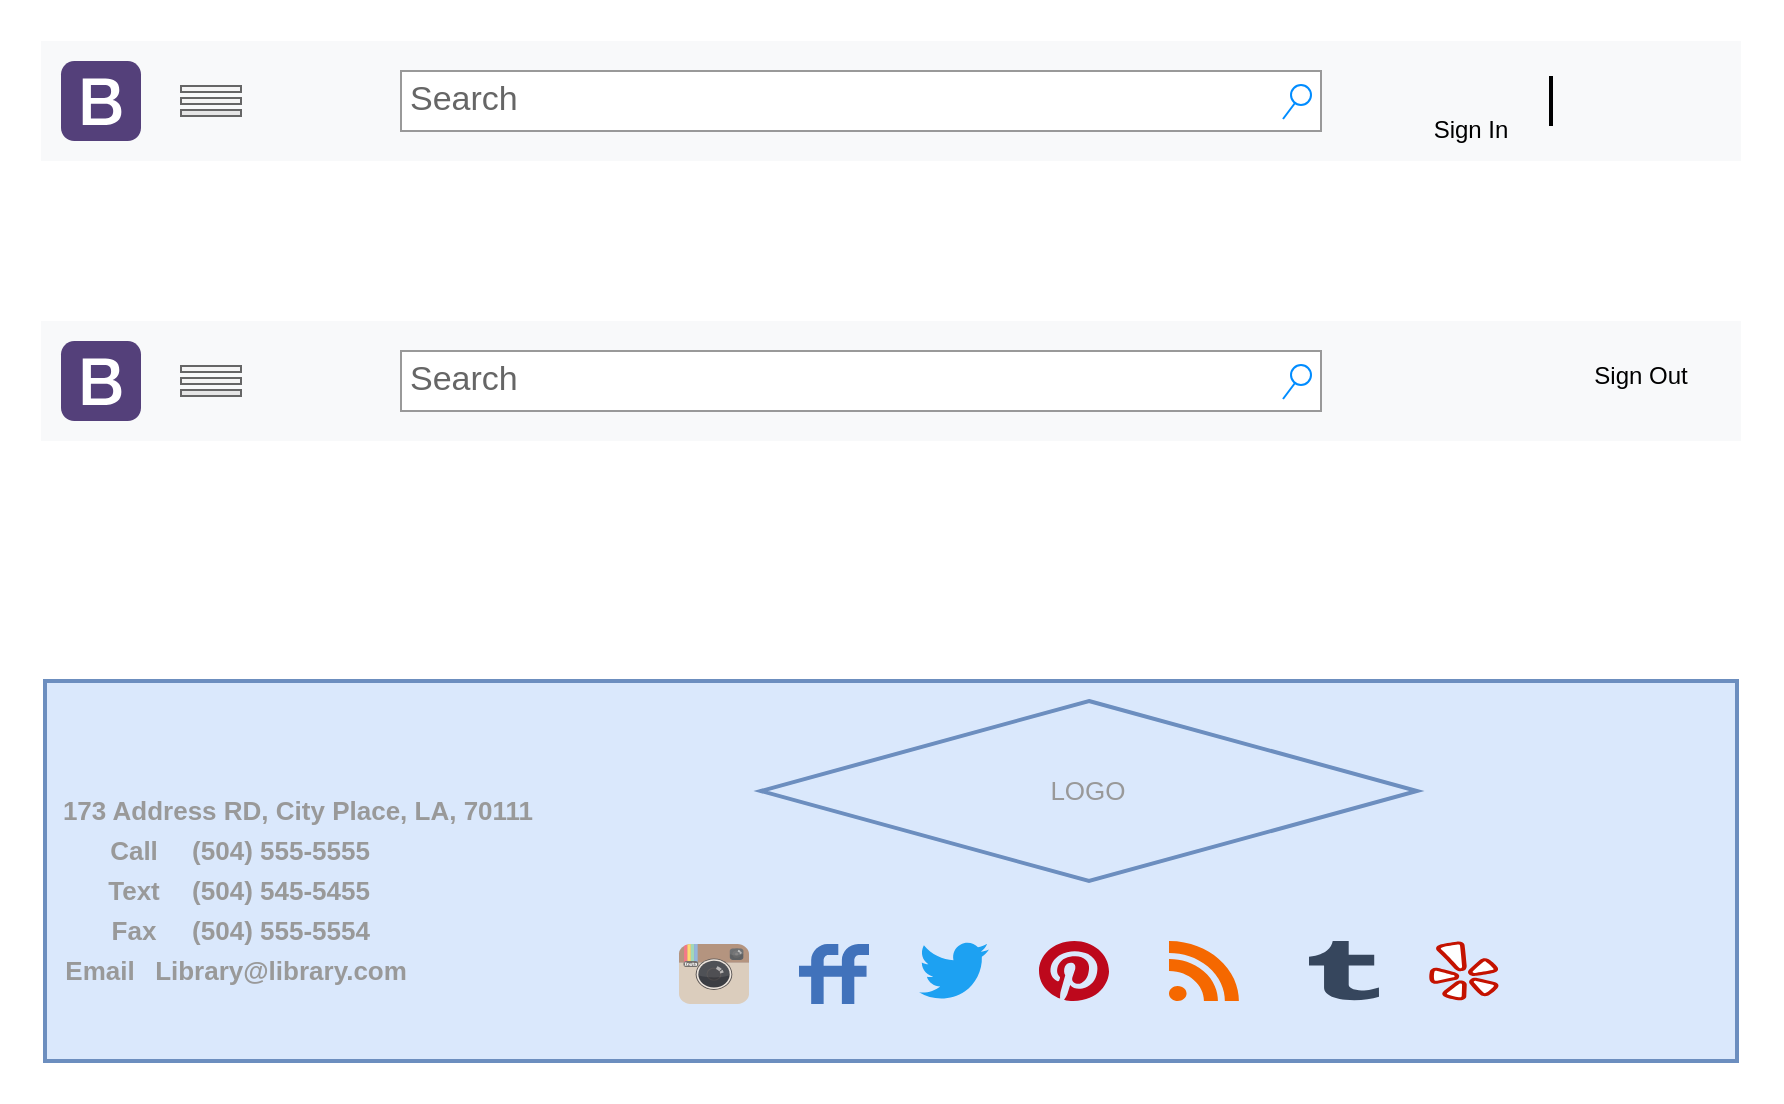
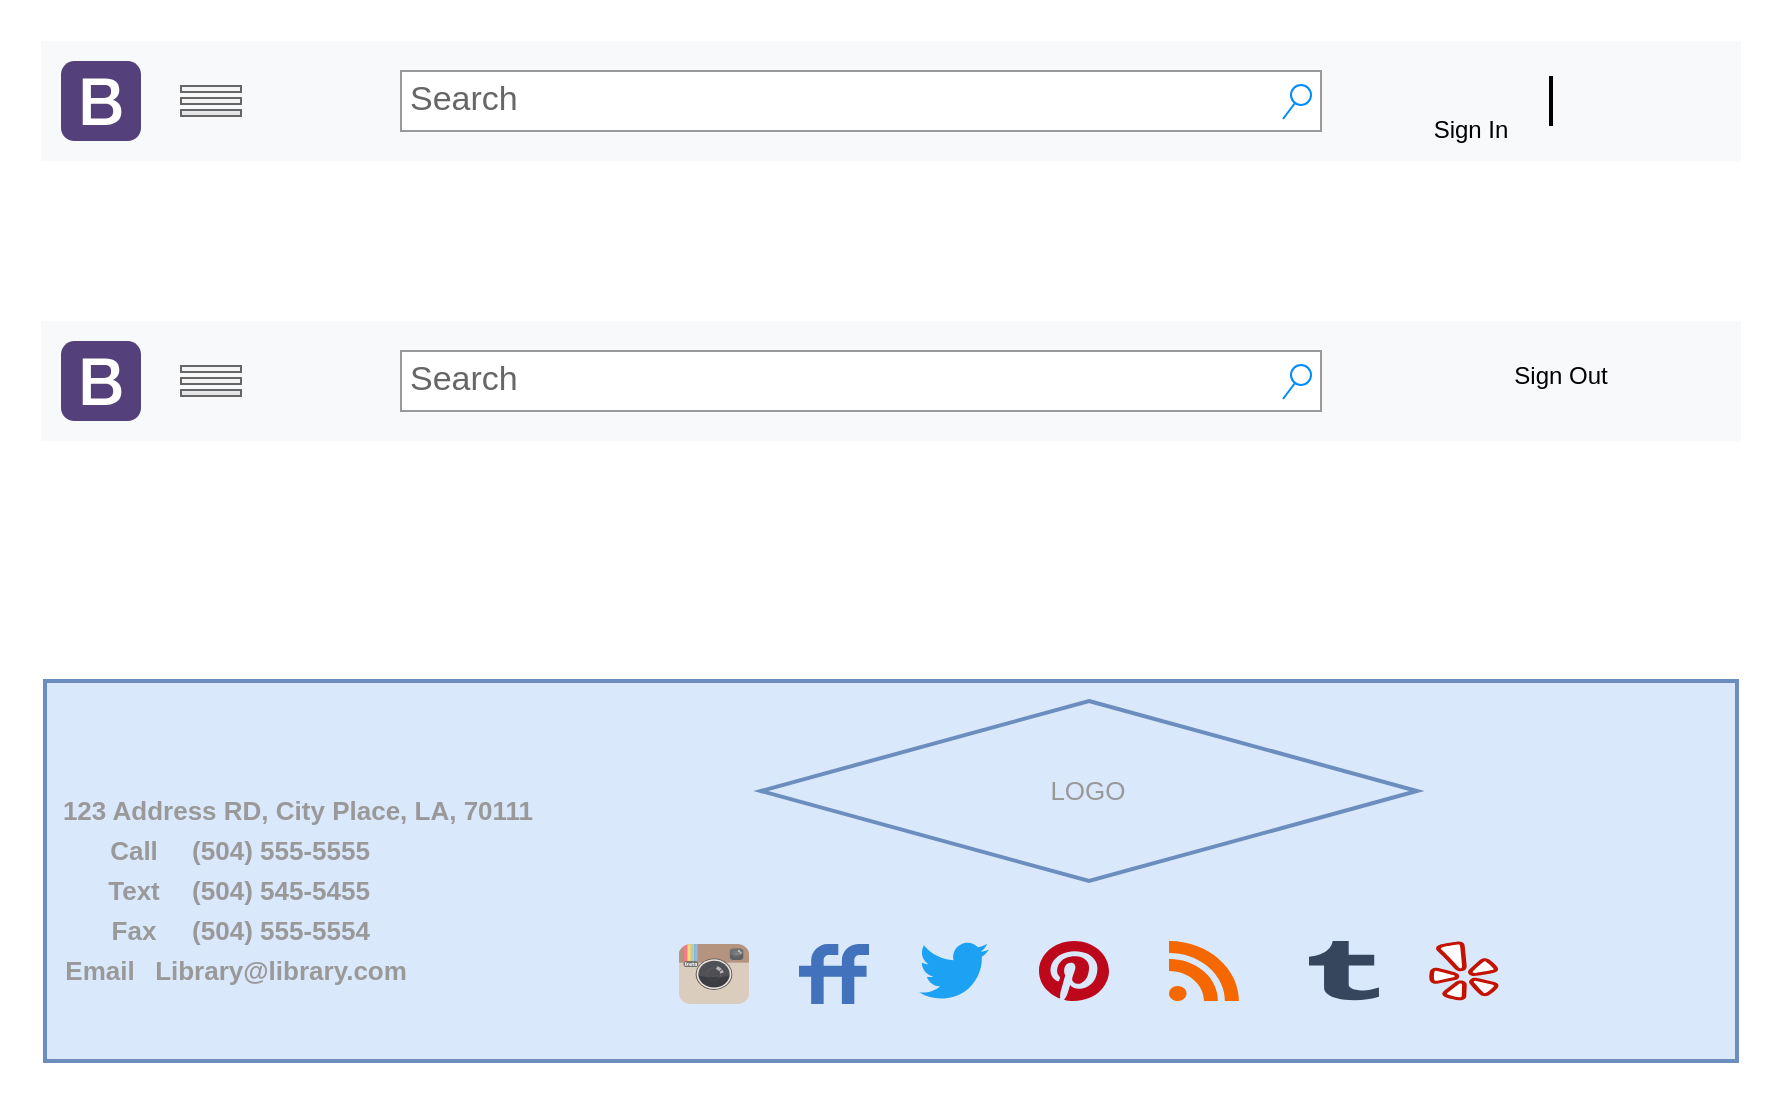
  <mxCell id="0" />
  <mxCell id="1" parent="0" />
  <mxCell id="2" value="" style="html=1;shadow=0;dashed=0;fillColor=#F8F9FA;strokeColor=none;fontSize=16;fontColor=#181819;align=left;spacing=2;spacingLeft=55;" parent="1" vertex="1"><mxGeometry width="850" height="60" as="geometry" x="20" y="20" /></mxCell>
  <mxCell id="3" value="" style="html=1;shadow=0;dashed=0;shape=mxgraph.bootstrap.logo;fillColor=#54407A;strokeColor=none;sketch=0;" parent="2" vertex="1"><mxGeometry width="40" height="40" relative="1" as="geometry"><mxPoint x="10" y="10" as="offset" /></mxGeometry></mxCell>
  <mxCell id="4" value="Search" style="strokeWidth=1;shadow=0;dashed=0;align=center;html=1;shape=mxgraph.mockup.forms.searchBox;strokeColor=#999999;mainText=;strokeColor2=#008cff;fontColor=#666666;fontSize=17;align=left;spacingLeft=3;" parent="2" vertex="1"><mxGeometry x="180" y="15" width="460" height="30" as="geometry" /></mxCell>
  <mxCell id="5" value="&lt;div&gt;Sign In&lt;/div&gt;" style="text;html=1;resizable=0;autosize=1;align=center;verticalAlign=middle;points=[];fillColor=none;strokeColor=none;rounded=0;" parent="2" vertex="1"><mxGeometry x="690" y="35" width="50" height="20" as="geometry" /></mxCell>
  <mxCell id="6" value="" style="line;strokeWidth=2;direction=south;html=1;" parent="2" vertex="1"><mxGeometry x="750" y="17.5" width="10" height="25" as="geometry" /></mxCell>
  <mxCell id="7" value="" style="rounded=0;whiteSpace=wrap;html=1;fillColor=#f5f5f5;fontColor=#333333;strokeColor=#666666;" parent="2" vertex="1"><mxGeometry x="70" y="22.5" width="30" height="3" as="geometry" /></mxCell>
  <mxCell id="8" value="" style="rounded=0;whiteSpace=wrap;html=1;fillColor=#f5f5f5;fontColor=#333333;strokeColor=#666666;" parent="2" vertex="1"><mxGeometry x="70" y="28.5" width="30" height="3" as="geometry" /></mxCell>
  <mxCell id="9" value="" style="rounded=0;whiteSpace=wrap;html=1;fillColor=#E6E6E6;fontColor=#333333;strokeColor=#666666;" parent="2" vertex="1"><mxGeometry x="70" y="34.5" width="30" height="3" as="geometry" /></mxCell>
  <mxCell id="10" value="" style="html=1;strokeWidth=2;strokeColor=#6c8ebf;fillColor=#dae8fc;" vertex="1" parent="1"><mxGeometry x="22" y="340" width="846" height="190" as="geometry" /></mxCell>
  <mxCell id="11" value="" style="html=1;shadow=0;dashed=0;fillColor=#F8F9FA;strokeColor=none;fontSize=16;fontColor=#181819;align=left;spacing=2;spacingLeft=55;" vertex="1" parent="1"><mxGeometry y="160" width="850" height="60" as="geometry" x="20" /></mxCell>
  <mxCell id="12" value="" style="html=1;shadow=0;dashed=0;shape=mxgraph.bootstrap.logo;fillColor=#54407A;strokeColor=none;sketch=0;" vertex="1" parent="11"><mxGeometry width="40" height="40" relative="1" as="geometry"><mxPoint x="10" y="10" as="offset" /></mxGeometry></mxCell>
  <mxCell id="13" value="Search" style="strokeWidth=1;shadow=0;dashed=0;align=center;html=1;shape=mxgraph.mockup.forms.searchBox;strokeColor=#999999;mainText=;strokeColor2=#008cff;fontColor=#666666;fontSize=17;align=left;spacingLeft=3;" vertex="1" parent="11"><mxGeometry x="180" y="15" width="460" height="30" as="geometry" /></mxCell>
- <mxCell id="14" value="Sign Out" style="text;html=1;resizable=0;autosize=1;align=center;verticalAlign=middle;points=[];fillColor=none;strokeColor=none;rounded=0;" vertex="1" parent="11"><mxGeometry x="770" y="17.5" width="60" height="20" as="geometry" /></mxCell>
+ <mxCell id="14" value="Sign Out" style="text;html=1;resizable=0;autosize=1;align=center;verticalAlign=middle;points=[];fillColor=none;strokeColor=none;rounded=0;" vertex="1" parent="11"><mxGeometry x="730" y="17.5" width="60" height="20" as="geometry" /></mxCell>
  <mxCell id="15" value="" style="rounded=0;whiteSpace=wrap;html=1;fillColor=#f5f5f5;fontColor=#333333;strokeColor=#666666;" vertex="1" parent="11"><mxGeometry x="70" y="22.5" width="30" height="3" as="geometry" /></mxCell>
  <mxCell id="16" value="" style="rounded=0;whiteSpace=wrap;html=1;fillColor=#f5f5f5;fontColor=#333333;strokeColor=#666666;" vertex="1" parent="11"><mxGeometry x="70" y="28.5" width="30" height="3" as="geometry" /></mxCell>
  <mxCell id="17" value="" style="rounded=0;whiteSpace=wrap;html=1;fillColor=#E6E6E6;fontColor=#333333;strokeColor=#666666;" vertex="1" parent="11"><mxGeometry x="70" y="34.5" width="30" height="3" as="geometry" /></mxCell>
  <mxCell id="18" value="" style="dashed=0;outlineConnect=0;html=1;align=center;labelPosition=center;verticalLabelPosition=bottom;verticalAlign=top;shape=mxgraph.weblogos.twitter;fillColor=#1DA1F2;strokeColor=none;fontSize=17;fontColor=#808080;" vertex="1" parent="1"><mxGeometry x="459" y="470" width="35" height="30" as="geometry" /></mxCell>
  <mxCell id="19" value="" style="dashed=0;outlineConnect=0;html=1;align=center;labelPosition=center;verticalLabelPosition=bottom;verticalAlign=top;shape=mxgraph.weblogos.tumblr;fillColor=#36465D;strokeColor=none;fontSize=17;fontColor=#808080;" vertex="1" parent="1"><mxGeometry x="654" y="470" width="35" height="30" as="geometry" /></mxCell>
  <mxCell id="20" value="" style="dashed=0;outlineConnect=0;html=1;align=center;labelPosition=center;verticalLabelPosition=bottom;verticalAlign=top;shape=mxgraph.weblogos.instagram;fillColor=#6FC0E4;gradientColor=#1E305B;fontSize=17;fontColor=#808080;strokeWidth=2;" vertex="1" parent="1"><mxGeometry x="339" y="471.5" width="35" height="30" as="geometry" /></mxCell>
  <mxCell id="21" value="" style="dashed=0;outlineConnect=0;html=1;align=center;labelPosition=center;verticalLabelPosition=bottom;verticalAlign=top;shape=mxgraph.weblogos.yelp;fillColor=#C41200;strokeColor=none;fontSize=17;fontColor=#808080;" vertex="1" parent="1"><mxGeometry x="714" y="470" width="35" height="30" as="geometry" /></mxCell>
  <mxCell id="22" value="" style="dashed=0;outlineConnect=0;html=1;align=center;labelPosition=center;verticalLabelPosition=bottom;verticalAlign=top;shape=mxgraph.weblogos.friendfeed;fillColor=#4172BB;fontSize=17;fontColor=#808080;strokeWidth=2;" vertex="1" parent="1"><mxGeometry x="399" y="471.5" width="35" height="30" as="geometry" /></mxCell>
  <mxCell id="23" value="" style="dashed=0;outlineConnect=0;html=1;align=center;labelPosition=center;verticalLabelPosition=bottom;verticalAlign=top;shape=mxgraph.weblogos.rss;fillColor=#F56800;strokeColor=none;fontSize=17;fontColor=#808080;" vertex="1" parent="1"><mxGeometry x="584" y="470" width="35" height="30" as="geometry" /></mxCell>
  <mxCell id="24" value="" style="dashed=0;outlineConnect=0;html=1;align=center;labelPosition=center;verticalLabelPosition=bottom;verticalAlign=top;shape=mxgraph.weblogos.pinterest;fillColor=#BD081C;strokeColor=none;fontSize=17;fontColor=#808080;" vertex="1" parent="1"><mxGeometry x="519" y="470" width="35" height="30" as="geometry" /></mxCell>
- <mxCell id="25" value="173 Address RD, City Place, LA, 70111" style="text;html=1;strokeColor=none;fillColor=none;align=center;verticalAlign=middle;whiteSpace=wrap;rounded=0;fontFamily=Helvetica;fontSize=13;fontColor=#999999;fontStyle=1" vertex="1" parent="1"><mxGeometry x="28.5" y="390" width="240" height="30" as="geometry" /></mxCell>
+ <mxCell id="25" value="123 Address RD, City Place, LA, 70111" style="text;html=1;strokeColor=none;fillColor=none;align=center;verticalAlign=middle;whiteSpace=wrap;rounded=0;fontFamily=Helvetica;fontSize=13;fontColor=#999999;fontStyle=1" vertex="1" parent="1"><mxGeometry x="28.5" y="390" width="240" height="30" as="geometry" /></mxCell>
  <mxCell id="26" value="(504) 555-5555" style="text;html=1;strokeColor=none;fillColor=none;align=center;verticalAlign=middle;whiteSpace=wrap;rounded=0;fontFamily=Helvetica;fontSize=13;fontColor=#999999;fontStyle=1" vertex="1" parent="1"><mxGeometry x="36.5" y="410" width="207" height="30" as="geometry" /></mxCell>
  <mxCell id="27" value="&lt;b&gt;Call&lt;/b&gt;" style="text;html=1;strokeColor=none;fillColor=none;align=center;verticalAlign=middle;whiteSpace=wrap;rounded=0;fontFamily=Helvetica;fontSize=13;fontColor=#999999;" vertex="1" parent="1"><mxGeometry x="36.5" y="410" width="60" height="30" as="geometry" /></mxCell>
  <mxCell id="28" value="LOGO" style="rhombus;whiteSpace=wrap;html=1;fontFamily=Helvetica;fontSize=13;fontColor=#999999;strokeColor=#6c8ebf;strokeWidth=2;fillColor=#dae8fc;" vertex="1" parent="1"><mxGeometry x="380" y="350" width="328" height="90" as="geometry" /></mxCell>
  <mxCell id="29" value="(504) 545-5455" style="text;html=1;strokeColor=none;fillColor=none;align=center;verticalAlign=middle;whiteSpace=wrap;rounded=0;fontFamily=Helvetica;fontSize=13;fontColor=#999999;fontStyle=1" vertex="1" parent="1"><mxGeometry x="36.5" y="430" width="207" height="30" as="geometry" /></mxCell>
  <mxCell id="30" value="&lt;b&gt;Text&lt;/b&gt;" style="text;html=1;strokeColor=none;fillColor=none;align=center;verticalAlign=middle;whiteSpace=wrap;rounded=0;fontFamily=Helvetica;fontSize=13;fontColor=#999999;" vertex="1" parent="1"><mxGeometry x="36.5" y="430" width="60" height="30" as="geometry" /></mxCell>
  <mxCell id="31" value="(504) 555-5554" style="text;html=1;strokeColor=none;fillColor=none;align=center;verticalAlign=middle;whiteSpace=wrap;rounded=0;fontFamily=Helvetica;fontSize=13;fontColor=#999999;fontStyle=1" vertex="1" parent="1"><mxGeometry x="36.5" y="450" width="207" height="30" as="geometry" /></mxCell>
  <mxCell id="32" value="&lt;b&gt;Fax&lt;/b&gt;" style="text;html=1;strokeColor=none;fillColor=none;align=center;verticalAlign=middle;whiteSpace=wrap;rounded=0;fontFamily=Helvetica;fontSize=13;fontColor=#999999;" vertex="1" parent="1"><mxGeometry x="36.5" y="450" width="60" height="30" as="geometry" /></mxCell>
  <mxCell id="33" value="Library@library.com" style="text;html=1;strokeColor=none;fillColor=none;align=center;verticalAlign=middle;whiteSpace=wrap;rounded=0;fontFamily=Helvetica;fontSize=13;fontColor=#999999;fontStyle=1" vertex="1" parent="1"><mxGeometry x="36.5" y="470" width="207" height="30" as="geometry" /></mxCell>
  <mxCell id="34" value="&lt;b&gt;Email&lt;/b&gt;" style="text;html=1;strokeColor=none;fillColor=none;align=center;verticalAlign=middle;whiteSpace=wrap;rounded=0;fontFamily=Helvetica;fontSize=13;fontColor=#999999;" vertex="1" parent="1"><mxGeometry y="470" width="60" height="30" as="geometry" x="20" /></mxCell>
